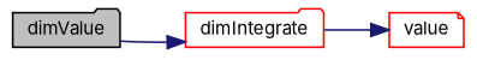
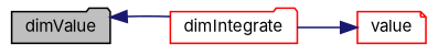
  digraph {
    fontname=Inter
    rankdir=LR
    node [color=red fontname=Inter fontsize=10 shape=folder]
    edge [color=midnightblue fontname=Inter fontsize=10 labelfontname=FreeSans labelfontsize=10 style=solid]
    n1 [color=black fillcolor=grey75 fontcolor=black height=0.2 label=dimValue style=filled width=0.4]
    n2 [height=0.2 label=dimIntegrate width=0.4]
    n3 [height=0.2 label=value shape=note width=0.4]
-   n1 -> n2
+   n2 -> n1
    n2 -> n3
  }
